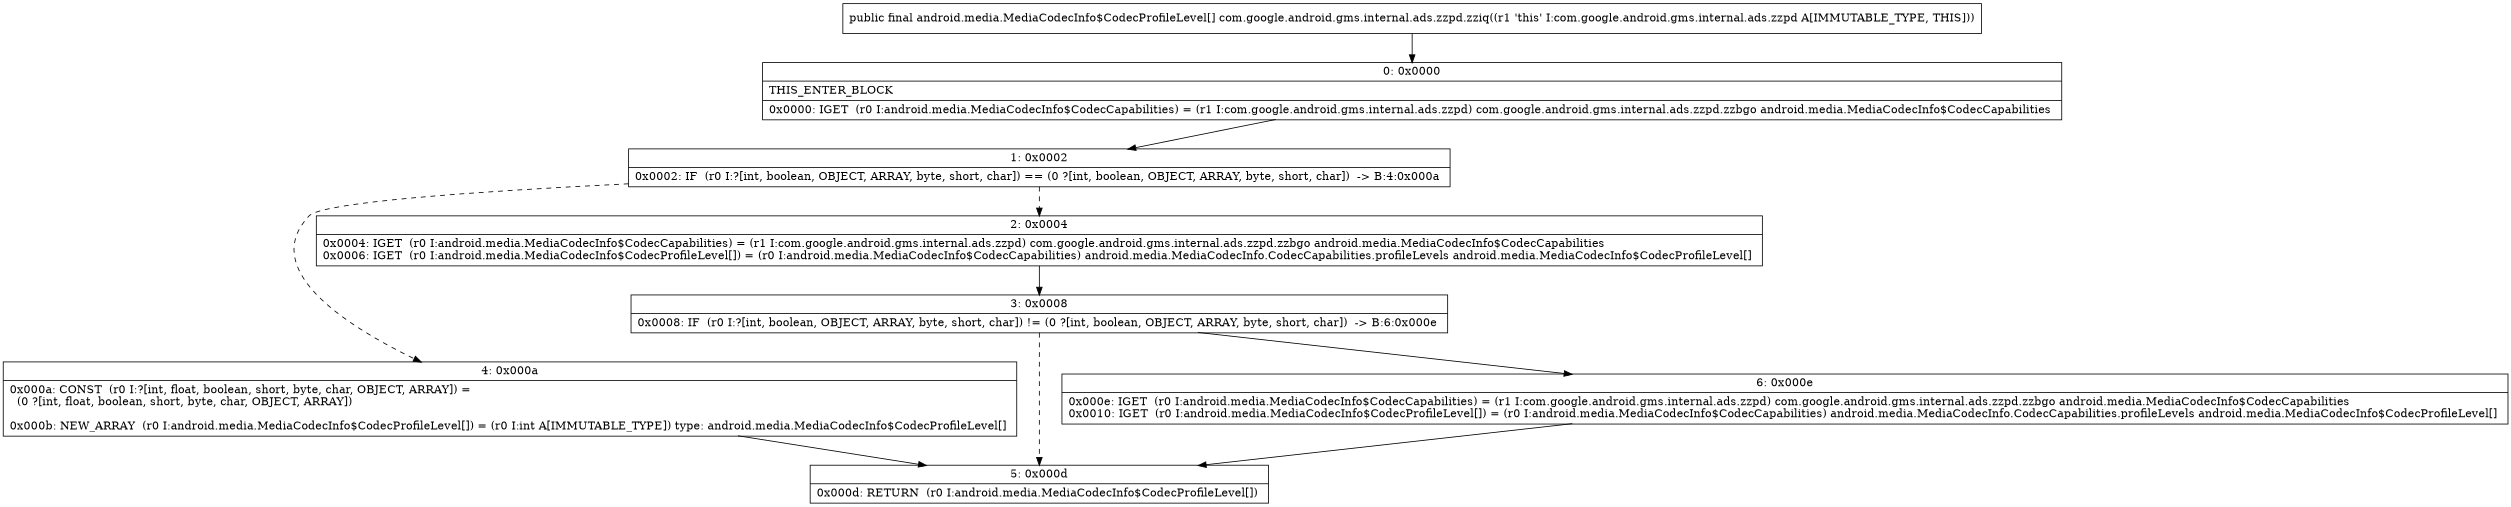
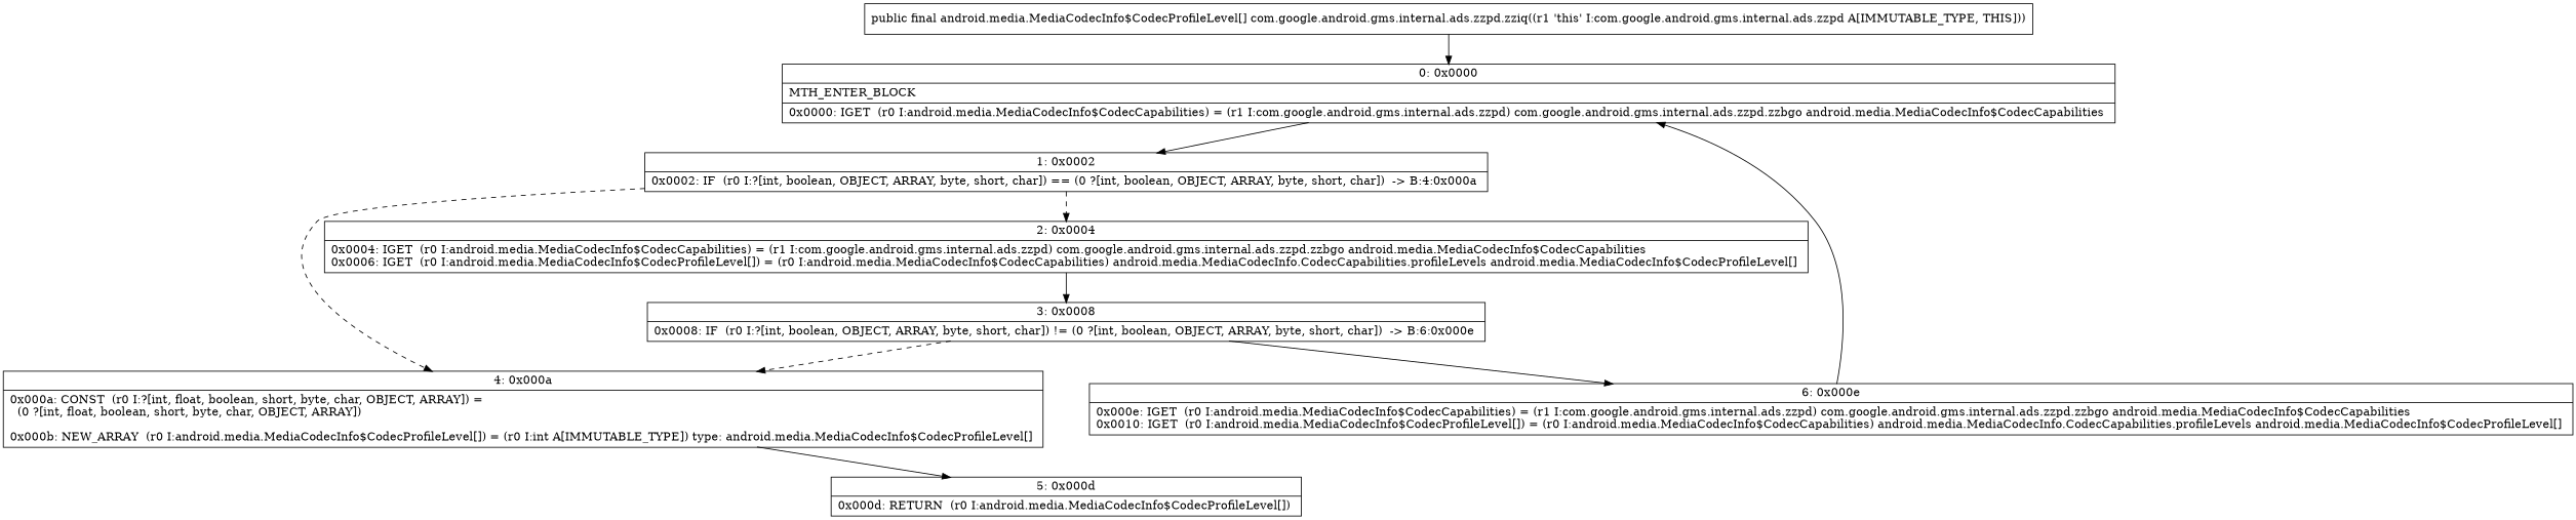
  digraph {
    node [shape=record]
-   n1 [label="{0\:\ 0x0000|THIS_ENTER_BLOCK\l|0x0000: IGET  (r0 I:android.media.MediaCodecInfo$CodecCapabilities) = (r1 I:com.google.android.gms.internal.ads.zzpd) com.google.android.gms.internal.ads.zzpd.zzbgo android.media.MediaCodecInfo$CodecCapabilities \l}"]
+   n1 [label="{0\:\ 0x0000|MTH_ENTER_BLOCK\l|0x0000: IGET  (r0 I:android.media.MediaCodecInfo$CodecCapabilities) = (r1 I:com.google.android.gms.internal.ads.zzpd) com.google.android.gms.internal.ads.zzpd.zzbgo android.media.MediaCodecInfo$CodecCapabilities \l}"]
    n2 [label="{1\:\ 0x0002|0x0002: IF  (r0 I:?[int, boolean, OBJECT, ARRAY, byte, short, char]) == (0 ?[int, boolean, OBJECT, ARRAY, byte, short, char])  \-\> B:4:0x000a \l}"]
    n3 [label="{2\:\ 0x0004|0x0004: IGET  (r0 I:android.media.MediaCodecInfo$CodecCapabilities) = (r1 I:com.google.android.gms.internal.ads.zzpd) com.google.android.gms.internal.ads.zzpd.zzbgo android.media.MediaCodecInfo$CodecCapabilities \l0x0006: IGET  (r0 I:android.media.MediaCodecInfo$CodecProfileLevel[]) = (r0 I:android.media.MediaCodecInfo$CodecCapabilities) android.media.MediaCodecInfo.CodecCapabilities.profileLevels android.media.MediaCodecInfo$CodecProfileLevel[] \l}"]
    n4 [label="{4\:\ 0x000a|0x000a: CONST  (r0 I:?[int, float, boolean, short, byte, char, OBJECT, ARRAY]) = \l  (0 ?[int, float, boolean, short, byte, char, OBJECT, ARRAY])\l \l0x000b: NEW_ARRAY  (r0 I:android.media.MediaCodecInfo$CodecProfileLevel[]) = (r0 I:int A[IMMUTABLE_TYPE]) type: android.media.MediaCodecInfo$CodecProfileLevel[] \l}"]
    n5 [label="{3\:\ 0x0008|0x0008: IF  (r0 I:?[int, boolean, OBJECT, ARRAY, byte, short, char]) != (0 ?[int, boolean, OBJECT, ARRAY, byte, short, char])  \-\> B:6:0x000e \l}"]
    n6 [label="{5\:\ 0x000d|0x000d: RETURN  (r0 I:android.media.MediaCodecInfo$CodecProfileLevel[]) \l}"]
    n7 [label="{6\:\ 0x000e|0x000e: IGET  (r0 I:android.media.MediaCodecInfo$CodecCapabilities) = (r1 I:com.google.android.gms.internal.ads.zzpd) com.google.android.gms.internal.ads.zzpd.zzbgo android.media.MediaCodecInfo$CodecCapabilities \l0x0010: IGET  (r0 I:android.media.MediaCodecInfo$CodecProfileLevel[]) = (r0 I:android.media.MediaCodecInfo$CodecCapabilities) android.media.MediaCodecInfo.CodecCapabilities.profileLevels android.media.MediaCodecInfo$CodecProfileLevel[] \l}"]
    n8 [label="{public final android.media.MediaCodecInfo$CodecProfileLevel[] com.google.android.gms.internal.ads.zzpd.zziq((r1 'this' I:com.google.android.gms.internal.ads.zzpd A[IMMUTABLE_TYPE, THIS])) }"]
    n1 -> n2
    n2 -> n3 [style=dashed]
    n2 -> n4 [style=dashed]
    n3 -> n5
    n4 -> n6
-   n5 -> n6 [style=dashed]
+   n5 -> n4 [style=dashed]
    n5 -> n7
-   n7 -> n6
+   n7 -> n1
    n8 -> n1
  }
